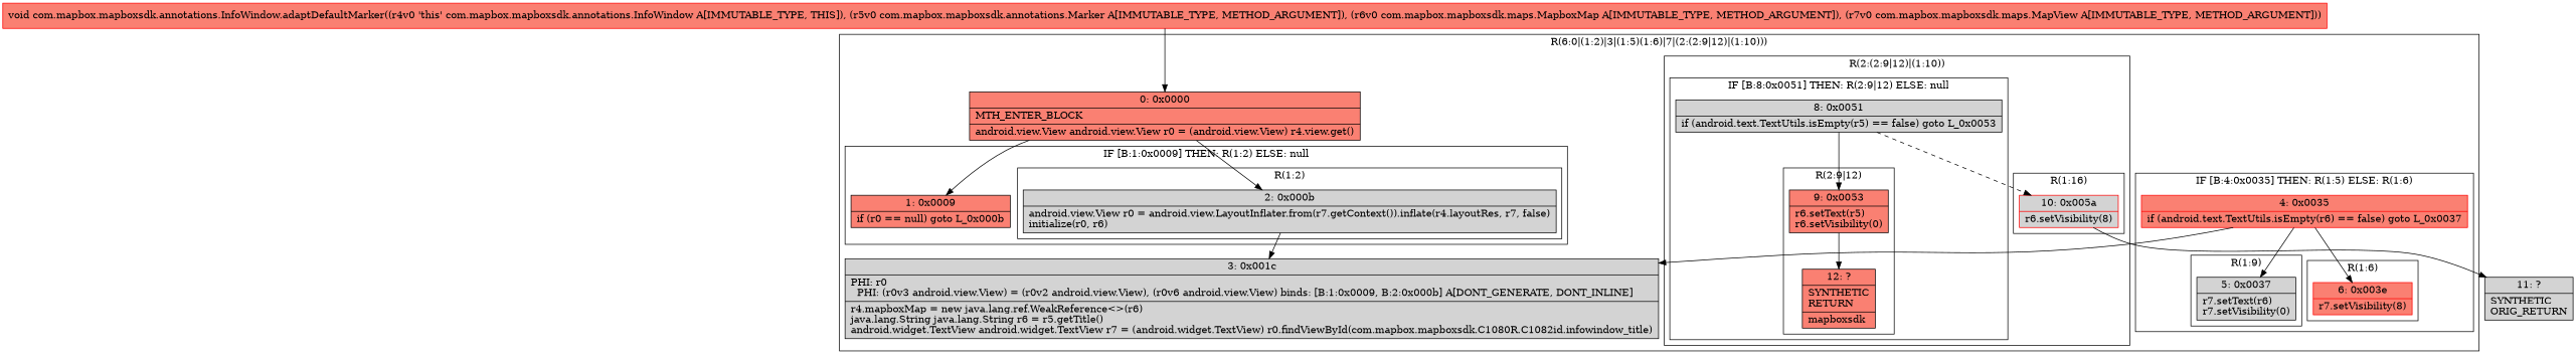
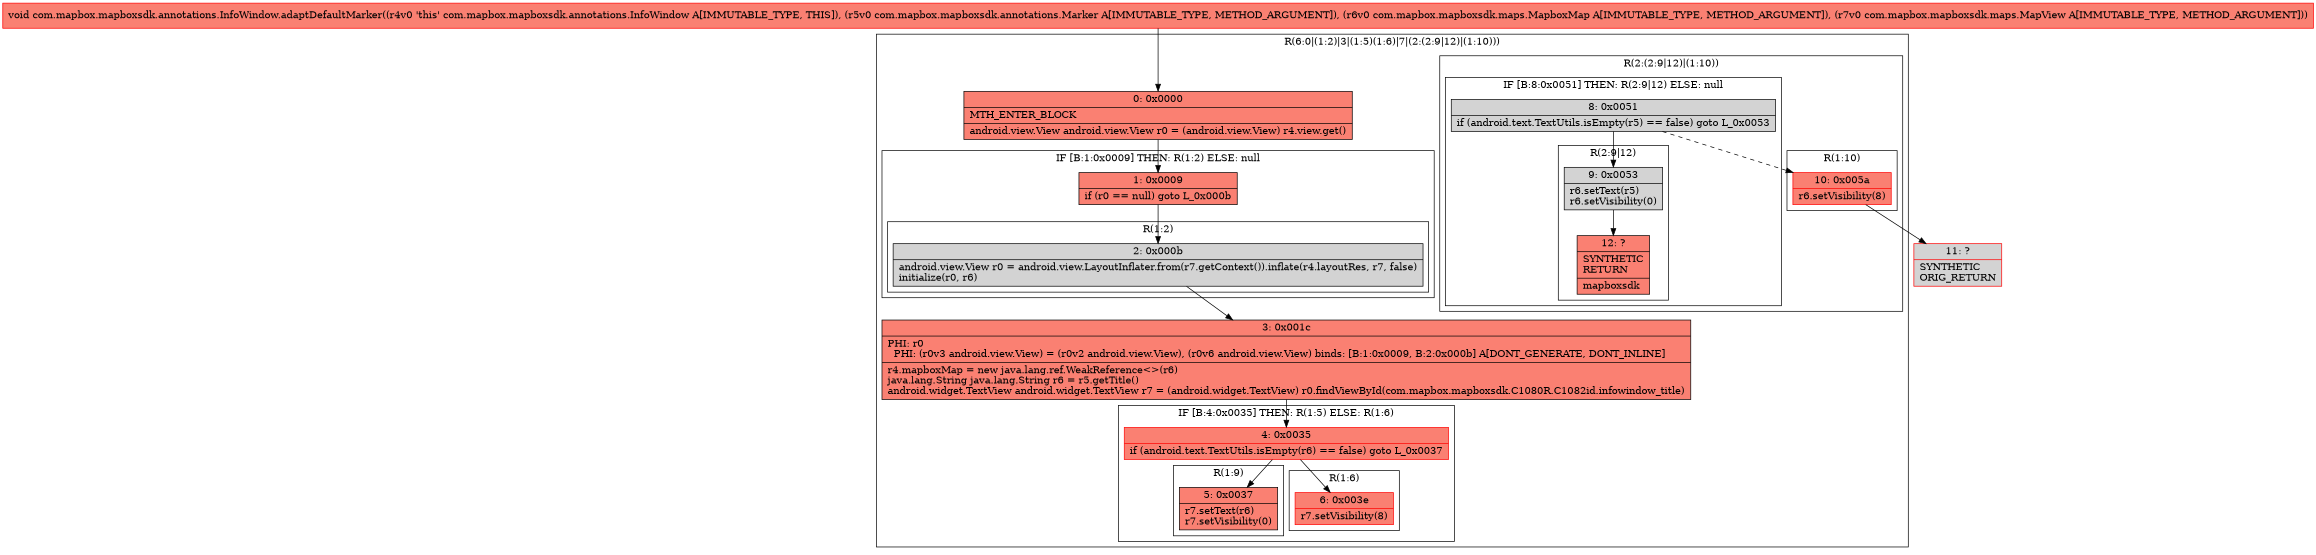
  digraph {
    node [color=black fillcolor=salmon shape=record style=filled]
    n1 [fillcolor=lightgrey label="{2\:\ 0x000b|android.view.View r0 = android.view.LayoutInflater.from(r7.getContext()).inflate(r4.layoutRes, r7, false)\linitialize(r0, r6)\l}"]
    n2 [label="{1\:\ 0x0009|if (r0 == null) goto L_0x000b\l}"]
-   n3 [fillcolor=lightgrey label="{5\:\ 0x0037|r7.setText(r6)\lr7.setVisibility(0)\l}"]
+   n3 [label="{5\:\ 0x0037|r7.setText(r6)\lr7.setVisibility(0)\l}"]
    n4 [color=red label="{6\:\ 0x003e|r7.setVisibility(8)\l}"]
    n5 [color=red label="{4\:\ 0x0035|if (android.text.TextUtils.isEmpty(r6) == false) goto L_0x0037\l}"]
-   n6 [label="{9\:\ 0x0053|r6.setText(r5)\lr6.setVisibility(0)\l}"]
+   n6 [fillcolor=lightgrey label="{9\:\ 0x0053|r6.setText(r5)\lr6.setVisibility(0)\l}"]
    n7 [label="{12\:\ ?|SYNTHETIC\lRETURN\l|mapboxsdk\l}"]
    n8 [fillcolor=lightgrey label="{8\:\ 0x0051|if (android.text.TextUtils.isEmpty(r5) == false) goto L_0x0053\l}"]
-   n9 [color=red fillcolor=lightgrey label="{10\:\ 0x005a|r6.setVisibility(8)\l}"]
+   n9 [color=red label="{10\:\ 0x005a|r6.setVisibility(8)\l}"]
    n10 [label="{0\:\ 0x0000|MTH_ENTER_BLOCK\l|android.view.View android.view.View r0 = (android.view.View) r4.view.get()\l}"]
-   n11 [fillcolor=lightgrey label="{3\:\ 0x001c|PHI: r0 \l  PHI: (r0v3 android.view.View) = (r0v2 android.view.View), (r0v6 android.view.View) binds: [B:1:0x0009, B:2:0x000b] A[DONT_GENERATE, DONT_INLINE]\l|r4.mapboxMap = new java.lang.ref.WeakReference\<\>(r6)\ljava.lang.String java.lang.String r6 = r5.getTitle()\landroid.widget.TextView android.widget.TextView r7 = (android.widget.TextView) r0.findViewById(com.mapbox.mapboxsdk.C1080R.C1082id.infowindow_title)\l}"]
-   n12 [fillcolor=lightgrey label="{11\:\ ?|SYNTHETIC\lORIG_RETURN\l}"]
+   n11 [label="{3\:\ 0x001c|PHI: r0 \l  PHI: (r0v3 android.view.View) = (r0v2 android.view.View), (r0v6 android.view.View) binds: [B:1:0x0009, B:2:0x000b] A[DONT_GENERATE, DONT_INLINE]\l|r4.mapboxMap = new java.lang.ref.WeakReference\<\>(r6)\ljava.lang.String java.lang.String r6 = r5.getTitle()\landroid.widget.TextView android.widget.TextView r7 = (android.widget.TextView) r0.findViewById(com.mapbox.mapboxsdk.C1080R.C1082id.infowindow_title)\l}"]
+   n12 [color=red fillcolor=lightgrey label="{11\:\ ?|SYNTHETIC\lORIG_RETURN\l}"]
    n13 [color=red label="{void com.mapbox.mapboxsdk.annotations.InfoWindow.adaptDefaultMarker((r4v0 'this' com.mapbox.mapboxsdk.annotations.InfoWindow A[IMMUTABLE_TYPE, THIS]), (r5v0 com.mapbox.mapboxsdk.annotations.Marker A[IMMUTABLE_TYPE, METHOD_ARGUMENT]), (r6v0 com.mapbox.mapboxsdk.maps.MapboxMap A[IMMUTABLE_TYPE, METHOD_ARGUMENT]), (r7v0 com.mapbox.mapboxsdk.maps.MapView A[IMMUTABLE_TYPE, METHOD_ARGUMENT])) }"]
    subgraph cluster_1 {
      label="R(6:0|(1:2)|3|(1:5)(1:6)|7|(2:(2:9|12)|(1:10)))"
      n10
      n11
      subgraph cluster_2 {
        label="IF [B:1:0x0009] THEN: R(1:2) ELSE: null"
        n2
        subgraph cluster_3 {
          label="R(1:2)"
          n1
        }
      }
      subgraph cluster_4 {
        label="IF [B:4:0x0035] THEN: R(1:5) ELSE: R(1:6)"
        n5
        subgraph cluster_5 {
          label="R(1:9)"
          n3
        }
        subgraph cluster_6 {
          label="R(1:6)"
          n4
        }
      }
      subgraph cluster_7 {
        label="R(2:(2:9|12)|(1:10))"
        subgraph cluster_8 {
          label="IF [B:8:0x0051] THEN: R(2:9|12) ELSE: null"
          n8
          subgraph cluster_9 {
            label="R(2:9|12)"
            n6
            n7
          }
        }
        subgraph cluster_10 {
-         label="R(1:16)"
+         label="R(1:10)"
          n9
        }
      }
    }
    n1 -> n11
-   n10 -> n1
+   n2 -> n1
    n5 -> n3
    n5 -> n4 [style=solid]
    n6 -> n7
    n8 -> n6
    n8 -> n9 [style=dashed]
    n9 -> n12
    n10 -> n2
-   n5 -> n11
+   n11 -> n5
    n13 -> n10
  }
